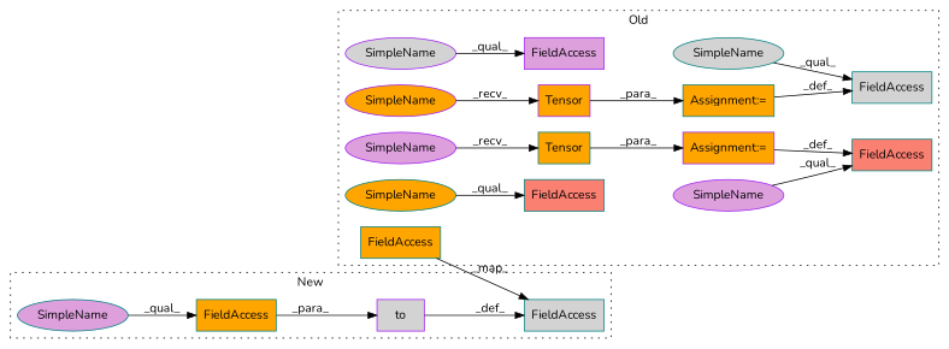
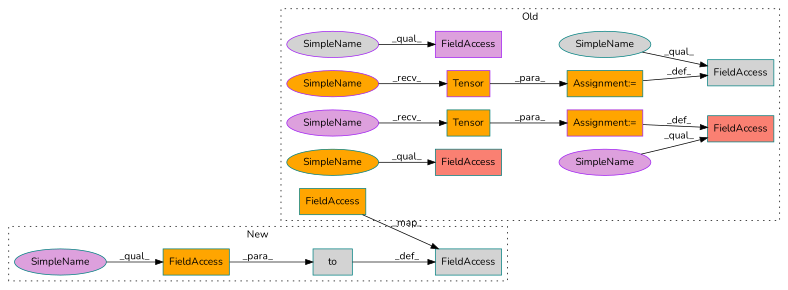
  digraph {
    rankdir=LR
    fontname=Nunito
    node [a=22 l=4 s=729 shape=box style=filled fillcolor=orange color=teal fontname=Nunito]
    edge [fontname=Nunito]
    n1 [a=32 l=8 label=Tensor s=747]
    n2 [a=7 l=1 label="Assignment:=" s=741 color=purple]
    n3 [l=12 label=FieldAccess fillcolor=salmon]
    n4 [a=32 l=8 label=Tensor s=813 color=purple]
    n5 [l=11 label=FieldAccess s=2257 fillcolor=plum color=purple]
    n6 [l=14 label=FieldAccess s=827 fillcolor=salmon]
    n7 [l=14 label=FieldAccess s=793 fillcolor=lightgrey]
    n8 [a=7 l=1 label="Assignment:=" s=807]
    n9 [l=14 label=FieldAccess s=2547]
    n10 [a=42 label=SimpleName s=793 shape=ellipse fillcolor=lightgrey]
    n11 [a=42 label=SimpleName shape=ellipse fillcolor=plum color=purple]
    n12 [a=42 label=SimpleName s=2257 shape=ellipse fillcolor=lightgrey color=purple]
    n13 [a=42 label=SimpleName s=808 shape=ellipse color=purple]
    n14 [a=42 label=SimpleName s=742 shape=ellipse fillcolor=plum color=purple]
    n15 [a=42 label=SimpleName s=827 shape=ellipse]
-   n16 [a=32 l="3,1" label=to s="2401,2415" fillcolor=lightgrey color=purple]
+   n16 [a=32 l="3,1" label=to s="2401,2415" fillcolor=lightgrey]
    n17 [l=11 label=FieldAccess s=2404]
    n18 [l=14 label=FieldAccess s=2364 fillcolor=lightgrey]
    n19 [a=42 label=SimpleName s=2404 shape=ellipse fillcolor=plum]
    subgraph cluster_1 {
      label=Old
      style=dotted
      n1
      n2
      n3
      n4
      n5
      n6
      n7
      n8
      n9
      n10
      n11
      n12
      n13
      n14
      n15
    }
    subgraph cluster_2 {
      label=New
      style=dotted
      n16
      n17
      n18
      n19
    }
    n1 -> n2 [label=_para_]
    n2 -> n3 [label=_def_]
    n4 -> n8 [label=_para_]
    n8 -> n7 [label=_def_]
    n9 -> n18 [label=_map_]
    n10 -> n7 [label=_qual_]
    n11 -> n3 [label=_qual_]
    n12 -> n5 [label=_qual_]
    n13 -> n4 [label=_recv_]
    n14 -> n1 [label=_recv_]
    n15 -> n6 [label=_qual_]
    n16 -> n18 [label=_def_]
    n17 -> n16 [label=_para_]
    n19 -> n17 [label=_qual_]
  }
